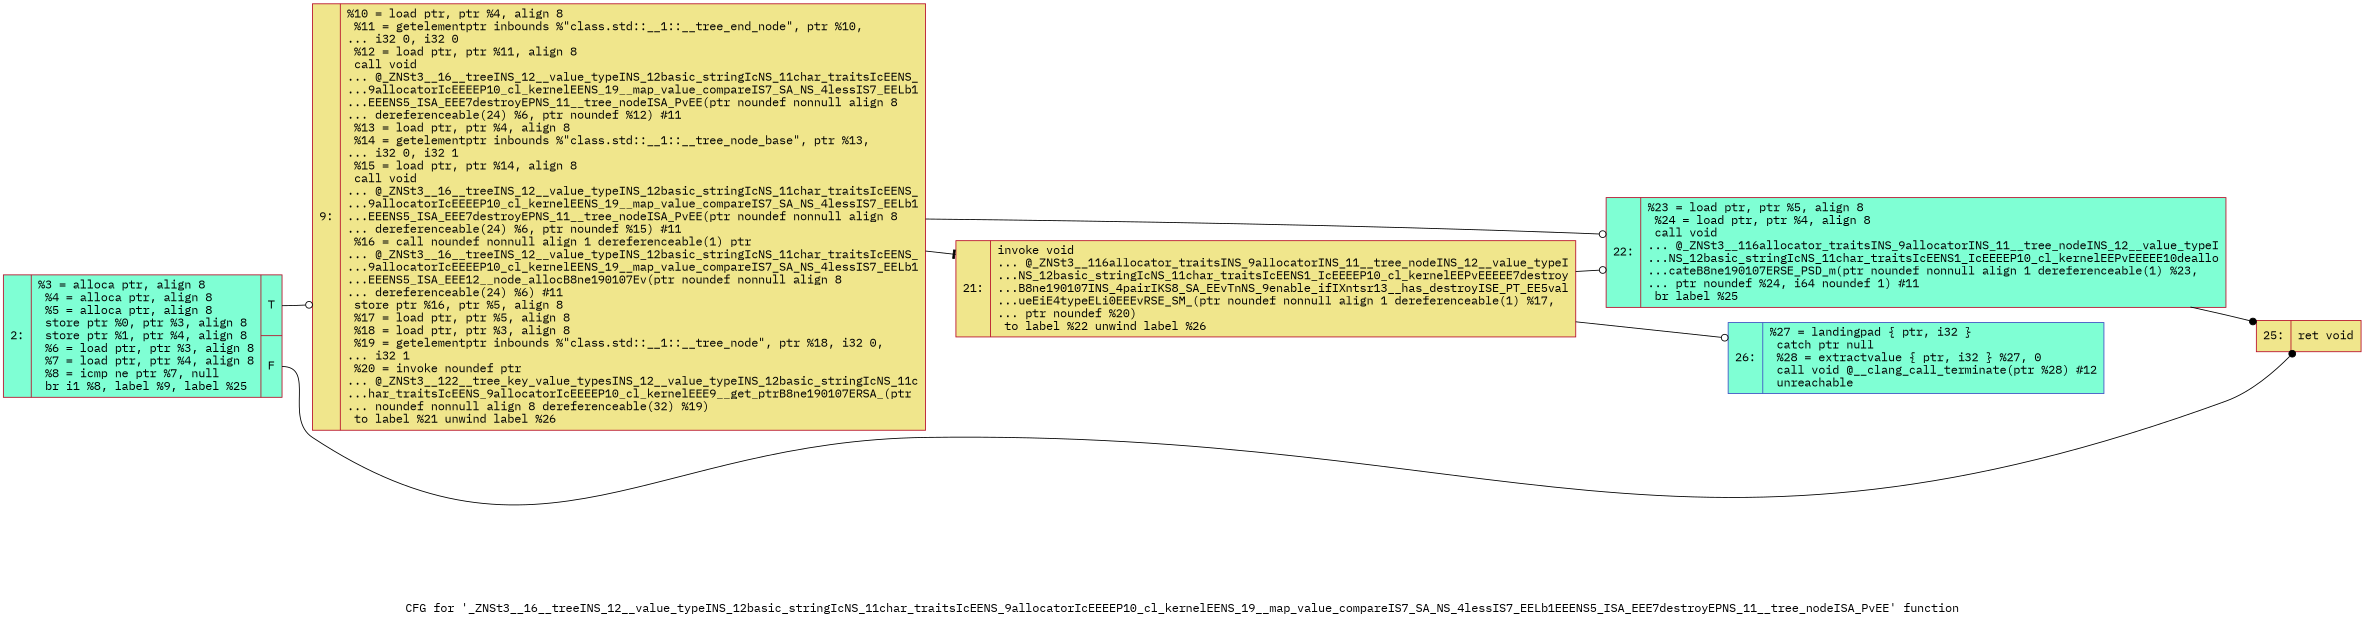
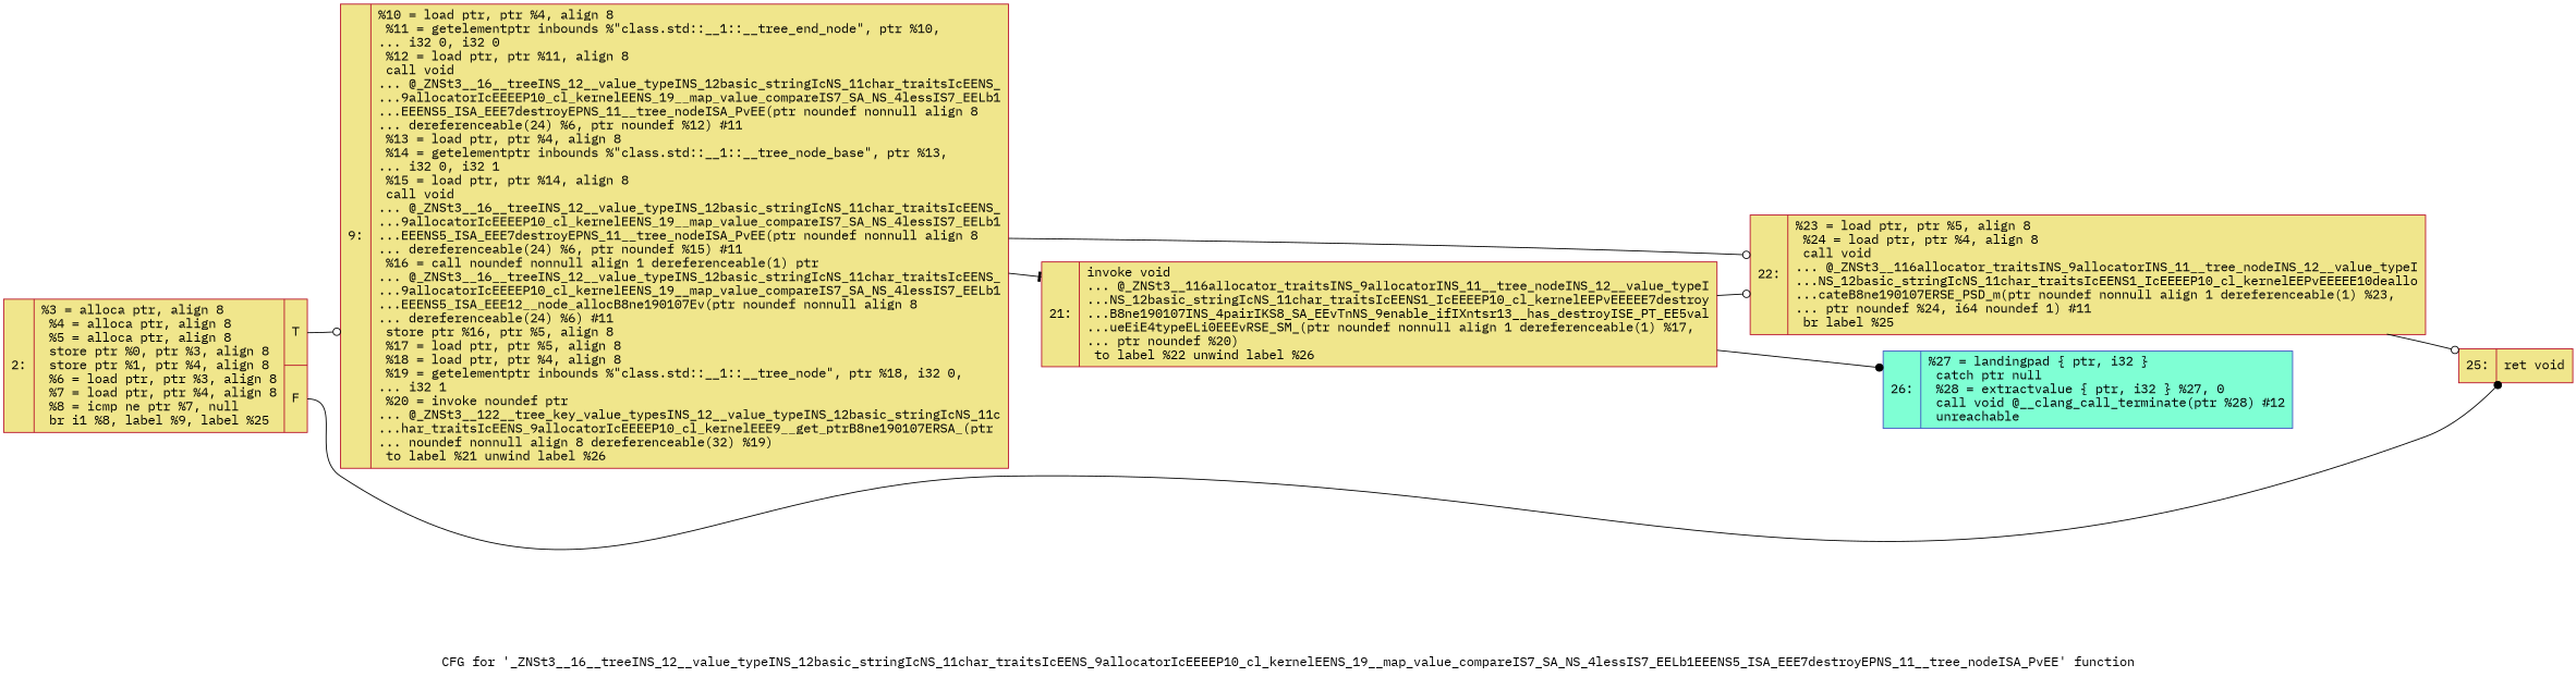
  digraph {
    fontname="IBM Plex Mono"
    label="CFG for '_ZNSt3__16__treeINS_12__value_typeINS_12basic_stringIcNS_11char_traitsIcEENS_9allocatorIcEEEEP10_cl_kernelEENS_19__map_value_compareIS7_SA_NS_4lessIS7_EELb1EEENS5_ISA_EEE7destroyEPNS_11__tree_nodeISA_PvEE' function"
    rankdir=LR
    node [color="#b70d28ff" fillcolor=khaki fontname="IBM Plex Mono" shape=record style=filled]
    edge [arrowhead=odot fontname="IBM Plex Mono"]
-   n1 [fillcolor=aquamarine label="{2:\l|  %3 = alloca ptr, align 8\l  %4 = alloca ptr, align 8\l  %5 = alloca ptr, align 8\l  store ptr %0, ptr %3, align 8\l  store ptr %1, ptr %4, align 8\l  %6 = load ptr, ptr %3, align 8\l  %7 = load ptr, ptr %4, align 8\l  %8 = icmp ne ptr %7, null\l  br i1 %8, label %9, label %25\l|{<s0>T|<s1>F}}"]
-   n2 [label="{9:\l|  %10 = load ptr, ptr %4, align 8\l  %11 = getelementptr inbounds %\"class.std::__1::__tree_end_node\", ptr %10,\l... i32 0, i32 0\l  %12 = load ptr, ptr %11, align 8\l  call void\l... @_ZNSt3__16__treeINS_12__value_typeINS_12basic_stringIcNS_11char_traitsIcEENS_\l...9allocatorIcEEEEP10_cl_kernelEENS_19__map_value_compareIS7_SA_NS_4lessIS7_EELb1\l...EEENS5_ISA_EEE7destroyEPNS_11__tree_nodeISA_PvEE(ptr noundef nonnull align 8\l... dereferenceable(24) %6, ptr noundef %12) #11\l  %13 = load ptr, ptr %4, align 8\l  %14 = getelementptr inbounds %\"class.std::__1::__tree_node_base\", ptr %13,\l... i32 0, i32 1\l  %15 = load ptr, ptr %14, align 8\l  call void\l... @_ZNSt3__16__treeINS_12__value_typeINS_12basic_stringIcNS_11char_traitsIcEENS_\l...9allocatorIcEEEEP10_cl_kernelEENS_19__map_value_compareIS7_SA_NS_4lessIS7_EELb1\l...EEENS5_ISA_EEE7destroyEPNS_11__tree_nodeISA_PvEE(ptr noundef nonnull align 8\l... dereferenceable(24) %6, ptr noundef %15) #11\l  %16 = call noundef nonnull align 1 dereferenceable(1) ptr\l... @_ZNSt3__16__treeINS_12__value_typeINS_12basic_stringIcNS_11char_traitsIcEENS_\l...9allocatorIcEEEEP10_cl_kernelEENS_19__map_value_compareIS7_SA_NS_4lessIS7_EELb1\l...EEENS5_ISA_EEE12__node_allocB8ne190107Ev(ptr noundef nonnull align 8\l... dereferenceable(24) %6) #11\l  store ptr %16, ptr %5, align 8\l  %17 = load ptr, ptr %5, align 8\l  %18 = load ptr, ptr %3, align 8\l  %19 = getelementptr inbounds %\"class.std::__1::__tree_node\", ptr %18, i32 0,\l... i32 1\l  %20 = invoke noundef ptr\l... @_ZNSt3__122__tree_key_value_typesINS_12__value_typeINS_12basic_stringIcNS_11c\l...har_traitsIcEENS_9allocatorIcEEEEP10_cl_kernelEEE9__get_ptrB8ne190107ERSA_(ptr\l... noundef nonnull align 8 dereferenceable(32) %19)\l          to label %21 unwind label %26\l}"]
+   n1 [label="{2:\l|  %3 = alloca ptr, align 8\l  %4 = alloca ptr, align 8\l  %5 = alloca ptr, align 8\l  store ptr %0, ptr %3, align 8\l  store ptr %1, ptr %4, align 8\l  %6 = load ptr, ptr %3, align 8\l  %7 = load ptr, ptr %4, align 8\l  %8 = icmp ne ptr %7, null\l  br i1 %8, label %9, label %25\l|{<s0>T|<s1>F}}"]
+   n2 [label="{9:\l|  %10 = load ptr, ptr %4, align 8\l  %11 = getelementptr inbounds %\"class.std::__1::__tree_end_node\", ptr %10,\l... i32 0, i32 0\l  %12 = load ptr, ptr %11, align 8\l  call void\l... @_ZNSt3__16__treeINS_12__value_typeINS_12basic_stringIcNS_11char_traitsIcEENS_\l...9allocatorIcEEEEP10_cl_kernelEENS_19__map_value_compareIS7_SA_NS_4lessIS7_EELb1\l...EEENS5_ISA_EEE7destroyEPNS_11__tree_nodeISA_PvEE(ptr noundef nonnull align 8\l... dereferenceable(24) %6, ptr noundef %12) #11\l  %13 = load ptr, ptr %4, align 8\l  %14 = getelementptr inbounds %\"class.std::__1::__tree_node_base\", ptr %13,\l... i32 0, i32 1\l  %15 = load ptr, ptr %14, align 8\l  call void\l... @_ZNSt3__16__treeINS_12__value_typeINS_12basic_stringIcNS_11char_traitsIcEENS_\l...9allocatorIcEEEEP10_cl_kernelEENS_19__map_value_compareIS7_SA_NS_4lessIS7_EELb1\l...EEENS5_ISA_EEE7destroyEPNS_11__tree_nodeISA_PvEE(ptr noundef nonnull align 8\l... dereferenceable(24) %6, ptr noundef %15) #11\l  %16 = call noundef nonnull align 1 dereferenceable(1) ptr\l... @_ZNSt3__16__treeINS_12__value_typeINS_12basic_stringIcNS_11char_traitsIcEENS_\l...9allocatorIcEEEEP10_cl_kernelEENS_19__map_value_compareIS7_SA_NS_4lessIS7_EELb1\l...EEENS5_ISA_EEE12__node_allocB8ne190107Ev(ptr noundef nonnull align 8\l... dereferenceable(24) %6) #11\l  store ptr %16, ptr %5, align 8\l  %17 = load ptr, ptr %5, align 8\l  %18 = load ptr, ptr %4, align 8\l  %19 = getelementptr inbounds %\"class.std::__1::__tree_node\", ptr %18, i32 0,\l... i32 1\l  %20 = invoke noundef ptr\l... @_ZNSt3__122__tree_key_value_typesINS_12__value_typeINS_12basic_stringIcNS_11c\l...har_traitsIcEENS_9allocatorIcEEEEP10_cl_kernelEEE9__get_ptrB8ne190107ERSA_(ptr\l... noundef nonnull align 8 dereferenceable(32) %19)\l          to label %21 unwind label %26\l}"]
    n3 [label="{25:\l|  ret void\l}"]
    n4 [label="{21:\l|  invoke void\l... @_ZNSt3__116allocator_traitsINS_9allocatorINS_11__tree_nodeINS_12__value_typeI\l...NS_12basic_stringIcNS_11char_traitsIcEENS1_IcEEEEP10_cl_kernelEEPvEEEEE7destroy\l...B8ne190107INS_4pairIKS8_SA_EEvTnNS_9enable_ifIXntsr13__has_destroyISE_PT_EE5val\l...ueEiE4typeELi0EEEvRSE_SM_(ptr noundef nonnull align 1 dereferenceable(1) %17,\l... ptr noundef %20)\l          to label %22 unwind label %26\l}"]
-   n5 [fillcolor=aquamarine label="{22:\l|  %23 = load ptr, ptr %5, align 8\l  %24 = load ptr, ptr %4, align 8\l  call void\l... @_ZNSt3__116allocator_traitsINS_9allocatorINS_11__tree_nodeINS_12__value_typeI\l...NS_12basic_stringIcNS_11char_traitsIcEENS1_IcEEEEP10_cl_kernelEEPvEEEEE10deallo\l...cateB8ne190107ERSE_PSD_m(ptr noundef nonnull align 1 dereferenceable(1) %23,\l... ptr noundef %24, i64 noundef 1) #11\l  br label %25\l}"]
+   n5 [label="{22:\l|  %23 = load ptr, ptr %5, align 8\l  %24 = load ptr, ptr %4, align 8\l  call void\l... @_ZNSt3__116allocator_traitsINS_9allocatorINS_11__tree_nodeINS_12__value_typeI\l...NS_12basic_stringIcNS_11char_traitsIcEENS1_IcEEEEP10_cl_kernelEEPvEEEEE10deallo\l...cateB8ne190107ERSE_PSD_m(ptr noundef nonnull align 1 dereferenceable(1) %23,\l... ptr noundef %24, i64 noundef 1) #11\l  br label %25\l}"]
    n6 [color="#3d50c3ff" fillcolor=aquamarine label="{26:\l|  %27 = landingpad \{ ptr, i32 \}\l          catch ptr null\l  %28 = extractvalue \{ ptr, i32 \} %27, 0\l  call void @__clang_call_terminate(ptr %28) #12\l  unreachable\l}"]
    n1 -> n2 [tailport=s0]
    n1 -> n3 [arrowhead=dot tailport=s1]
    n2 -> n4 [arrowhead=tee]
    n2 -> n5
    n4 -> n5
-   n4 -> n6
-   n5 -> n3 [arrowhead=dot]
+   n4 -> n6 [arrowhead=dot]
+   n5 -> n3
  }
